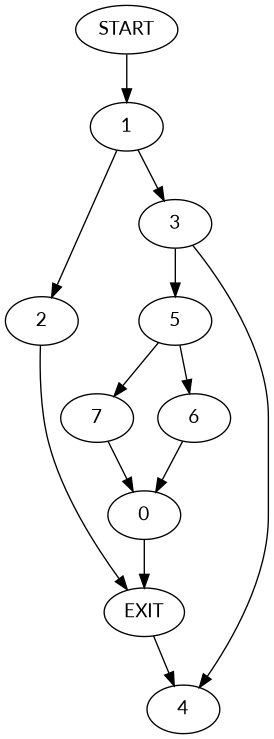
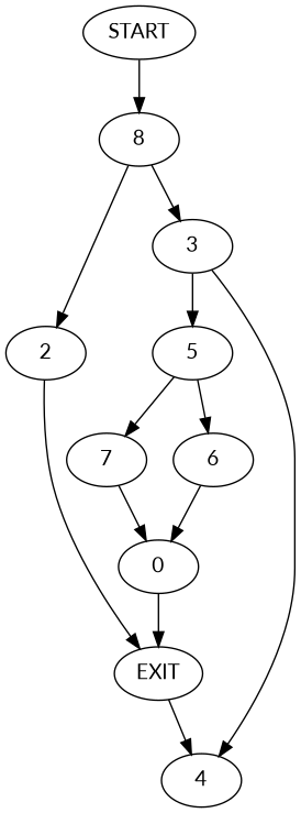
  digraph {
    fontname=Lato
    node [fontname=Lato]
    edge [fontname=Lato]
    n1 [label=START]
-   1
+   1 [label=8]
    2
    3
    n5 [label=EXIT]
    4
    5
    6
    7
    n10 [label=0]
    n1 -> 1
    1 -> 2
    1 -> 3
    2 -> n5
    3 -> 4
    3 -> 5
    n5 -> 4
    5 -> 6
    5 -> 7
    6 -> n10
    7 -> n10
    n10 -> n5
  }
